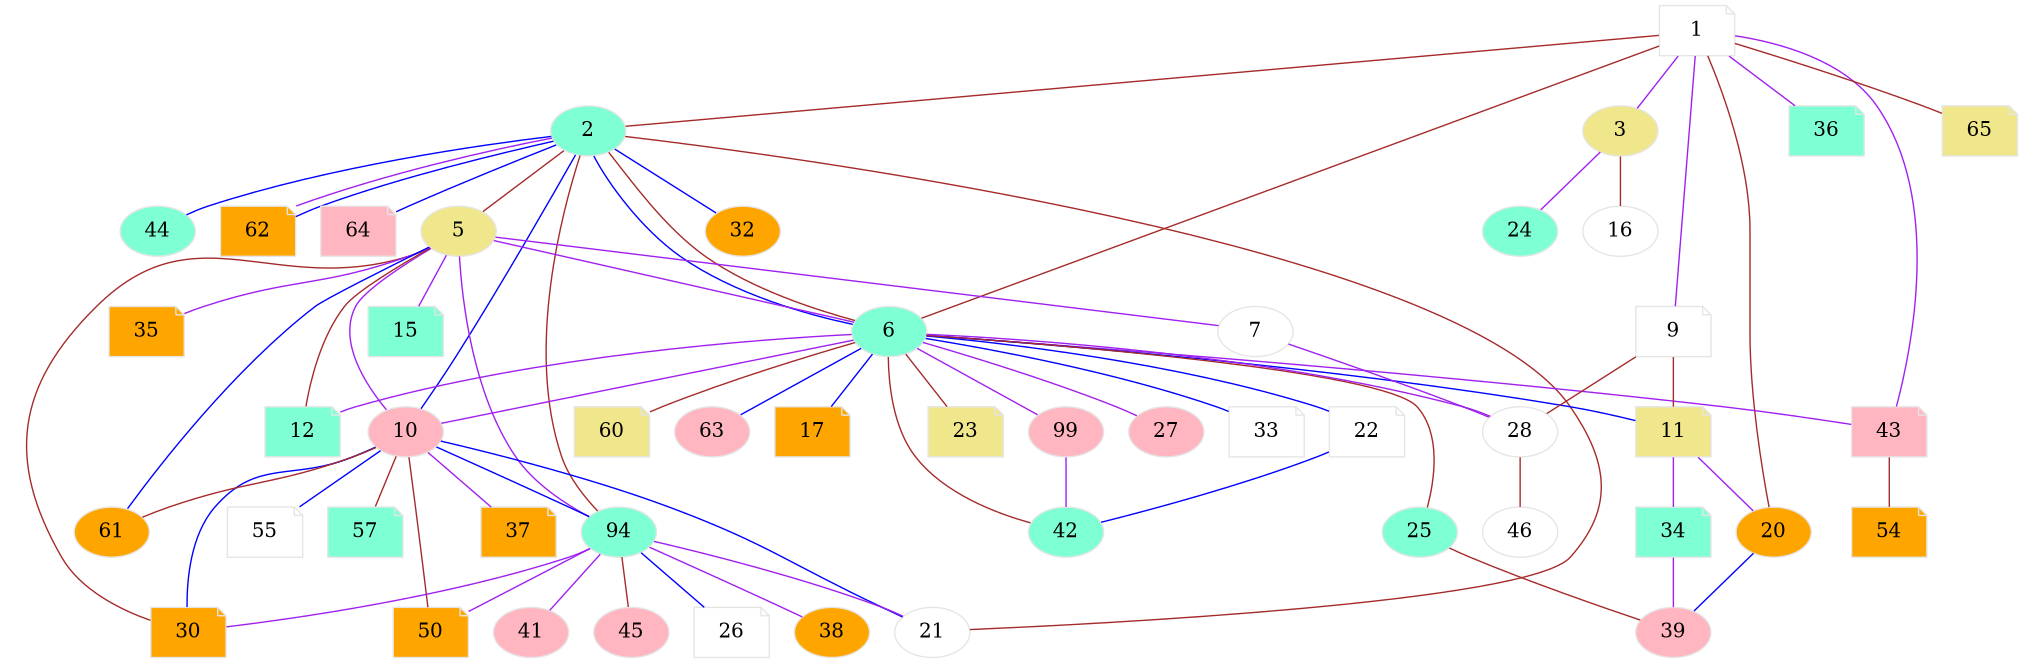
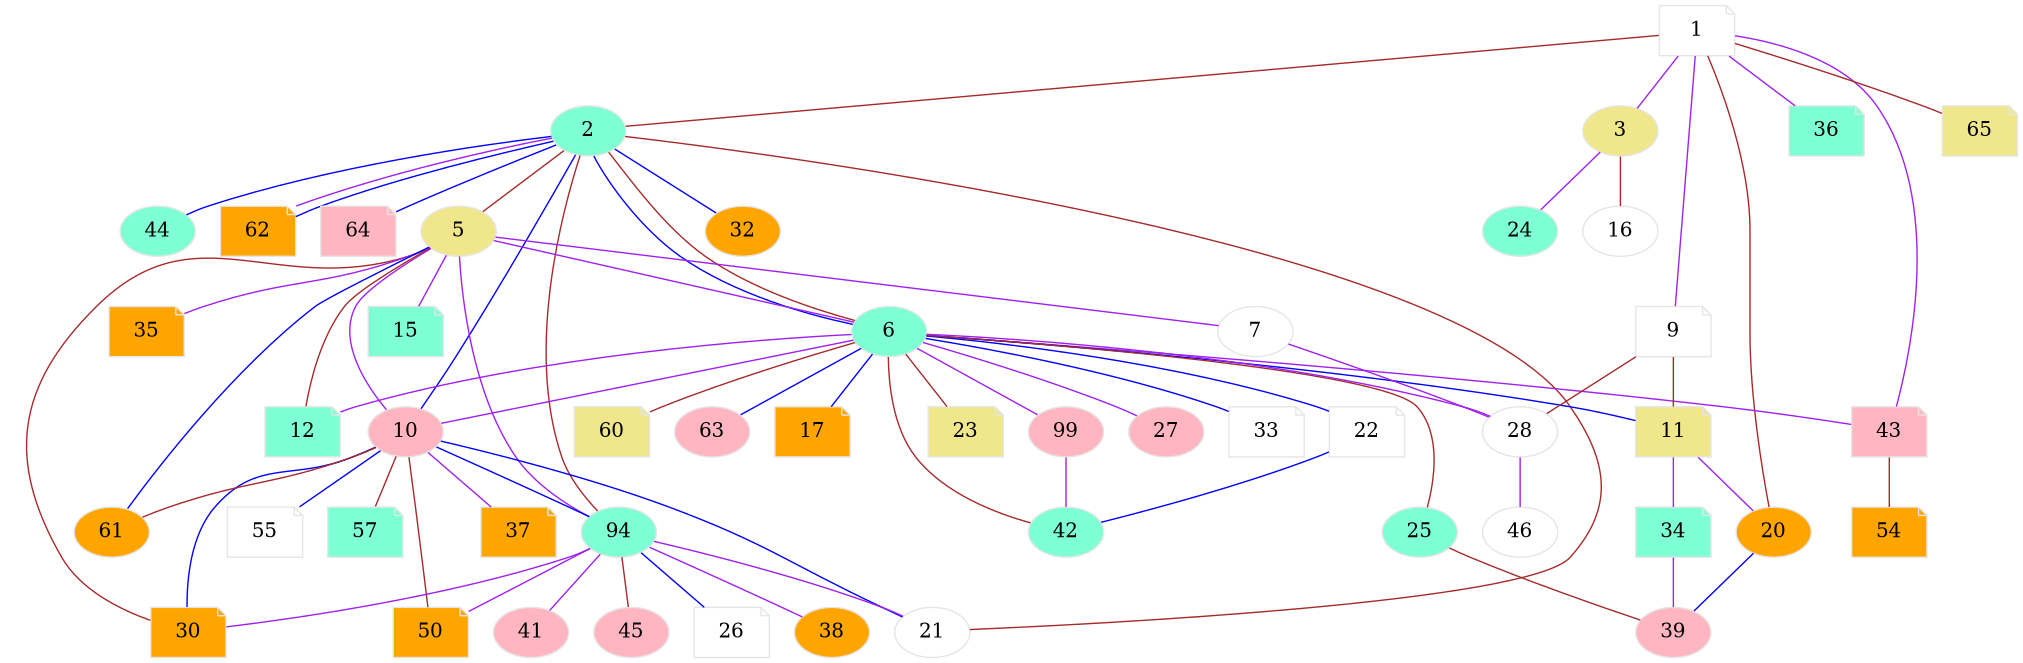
  graph {
    node [color=gray90 fillcolor=aquamarine shape=ellipse style=filled]
    edge [color=purple]
    1 [fillcolor=white shape=note super="+57"]
    2 [super="+18"]
    3 [fillcolor=khaki super="+4"]
    6 [super="+8"]
    9 [fillcolor=white shape=note super="+47"]
    20 [fillcolor=orange super="+40"]
    36 [shape=note]
    43 [fillcolor=lightpink shape=note]
    65 [fillcolor=khaki shape=note]
    5 [fillcolor=khaki super="+13"]
    10 [fillcolor=lightpink super="+51"]
    n12 [label=94 super="+31"]
    21 [fillcolor=white]
    32 [fillcolor=orange]
    44
    62 [fillcolor=orange shape=note]
    64 [fillcolor=lightpink shape=note]
    16 [fillcolor=white]
    24
    12 [shape=note]
    11 [fillcolor=khaki shape=note]
    17 [fillcolor=orange shape=note]
    n23 [fillcolor=lightpink label=99 super="+48"]
    22 [fillcolor=white shape=note]
    23 [fillcolor=khaki shape=note]
    25
    27 [fillcolor=lightpink]
    28 [fillcolor=white super="+29"]
    33 [fillcolor=white shape=note]
    42 [super="+53"]
    60 [fillcolor=khaki shape=note]
    63 [fillcolor=lightpink]
    39 [fillcolor=lightpink super="+49"]
    54 [fillcolor=orange shape=note]
    7 [fillcolor=white]
    15 [shape=note]
    30 [fillcolor=orange shape=note super="+58"]
    35 [fillcolor=orange shape=note]
    61 [fillcolor=orange]
    37 [fillcolor=orange shape=note]
    50 [fillcolor=orange shape=note super="+59"]
    55 [fillcolor=white shape=note]
    n43 [label=57 shape=note]
    26 [fillcolor=white shape=note]
    38 [fillcolor=orange]
    41 [fillcolor=lightpink]
    45 [fillcolor=lightpink]
    34 [shape=note super="+52"]
    46 [fillcolor=white]
    1 -- 2 [color=brown weight=2]
    1 -- 3
-   1 -- 6 [color=brown]
    1 -- 9
    1 -- 20 [color=brown]
    1 -- 36
    1 -- 43
    1 -- 65 [color=brown]
    2 -- 6 [color=blue weight=2]
    2 -- 6 [color=brown]
    2 -- 5 [color=brown]
    2 -- 10 [color=blue weight=2]
    2 -- n12 [color=brown]
    2 -- 21 [color=brown]
    2 -- 32 [color=blue]
    2 -- 44 [color=blue]
    2 -- 62
    2 -- 62 [color=blue]
    2 -- 64 [color=blue]
    3 -- 16 [color=brown]
    3 -- 24
    6 -- 43
    6 -- 10
    6 -- 12
    6 -- 11 [color=blue]
    6 -- 17 [color=blue]
    6 -- n23
    6 -- 22 [color=blue]
    6 -- 23 [color=brown]
    6 -- 25 [color=brown]
    6 -- 27
    6 -- 28
    6 -- 33 [color=blue]
    6 -- 42 [color=brown]
    6 -- 60 [color=brown]
    6 -- 63 [color=blue]
    9 -- 11 [color=brown]
    9 -- 28 [color=brown]
    20 -- 39 [color=blue]
    43 -- 54 [color=brown]
    5 -- 6 [weight=2]
    5 -- 10
    5 -- n12
    5 -- 12 [color=brown]
    5 -- 7
    5 -- 15
    5 -- 30 [color=brown]
    5 -- 35
    5 -- 61 [color=blue]
    10 -- n12 [color=blue]
    10 -- 21 [color=blue]
    10 -- 30 [color=blue]
    10 -- 61 [color=brown]
    10 -- 37
    10 -- 50 [color=brown weight=2]
    10 -- 55 [color=blue]
    10 -- n43 [color=brown]
    n12 -- 21
    n12 -- 30
    n12 -- 50
    n12 -- 26 [color=blue]
    n12 -- 38
    n12 -- 41
    n12 -- 45 [color=brown]
    11 -- 20
    11 -- 34
    n23 -- 42
    22 -- 42 [color=blue]
    25 -- 39 [color=brown]
-   28 -- 46 [color=brown]
+   28 -- 46
    7 -- 28
    34 -- 39
  }
